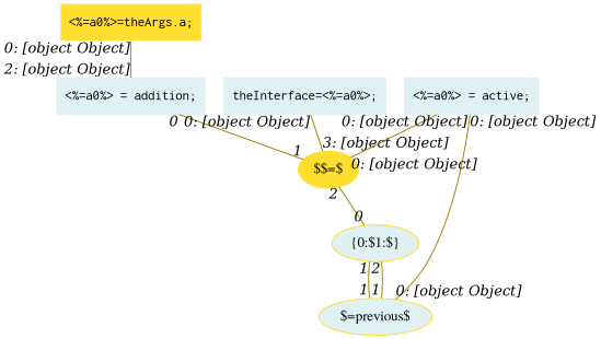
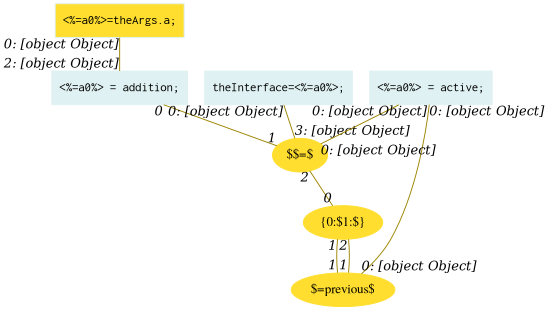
  digraph {
    node [color="#dff1f2" fontname=Courier shape=box style=filled]
    edge [arrowHead=none arrowsize=1 color="#9d8400" dir=none fontname="Times-Italic" headlabel=1 taillabel="0: [object Object]"]
-   n1 [color="#ffde2f" fontname=Times label="$=previous$" shape=ellipse fillcolor="#dff1f2"]
-   n2 [color="#ffde2f" fontname=Times label="{0:$1:$}" shape=ellipse fillcolor="#dff1f2"]
+   n1 [color="#ffde2f" fontname=Times label="$=previous$" shape=ellipse]
+   n2 [color="#ffde2f" fontname=Times label="{0:$1:$}" shape=ellipse]
    n3 [color="#ffde2f" fontname=Times label="$$=$" shape=ellipse]
    n4 [fillcolor="#ffde2f" label="<%=a0%>=theArgs.a;\n"]
    n5 [label="<%=a0%> = addition;\n"]
    n6 [label="theInterface=<%=a0%>;\n"]
    n7 [label="<%=a0%> = active;\n"]
    n2 -> n1 [taillabel=1]
    n2 -> n1 [taillabel=2]
    n3 -> n2 [headlabel=0 taillabel=2]
    n4 -> n5 [headlabel="2: [object Object]"]
    n5 -> n3 [taillabel=0]
    n6 -> n3 [headlabel="3: [object Object]"]
    n7 -> n1 [headlabel="0: [object Object]"]
    n7 -> n3 [headlabel="0: [object Object]"]
  }
